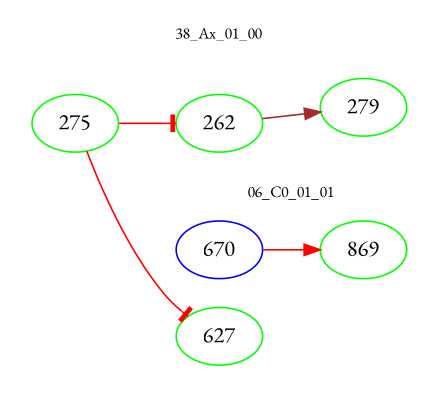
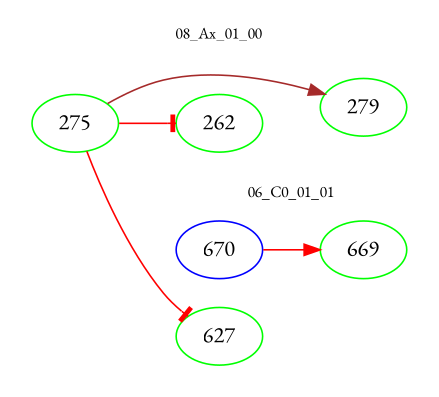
  digraph {
    fontname="EB Garamond"
    rankdir=LR
    node [color=green fontname="EB Garamond"]
    edge [arrowhead=tee color=red fontname="EB Garamond"]
    n1 [label=275]
    n2 [label=262]
    n3 [label=279]
    n4 [color=blue label=670]
    n5 [label=627]
-   n6 [label=869]
+   n6 [label=669]
    subgraph cluster_1 {
      color=white
      fontsize=10
-     label="38_Ax_01_00"
+     label="08_Ax_01_00"
      n1
      n2
      n3
    }
    subgraph cluster_2 {
      color=white
      fontsize=10
      label="06_C0_01_01"
      n4
      n5
      n6
    }
    n1 -> n2
-   n2 -> n3 [arrowhead=normal color=brown]
+   n1 -> n3 [arrowhead=normal color=brown]
    n1 -> n5
    n4 -> n6 [arrowhead=normal]
  }
